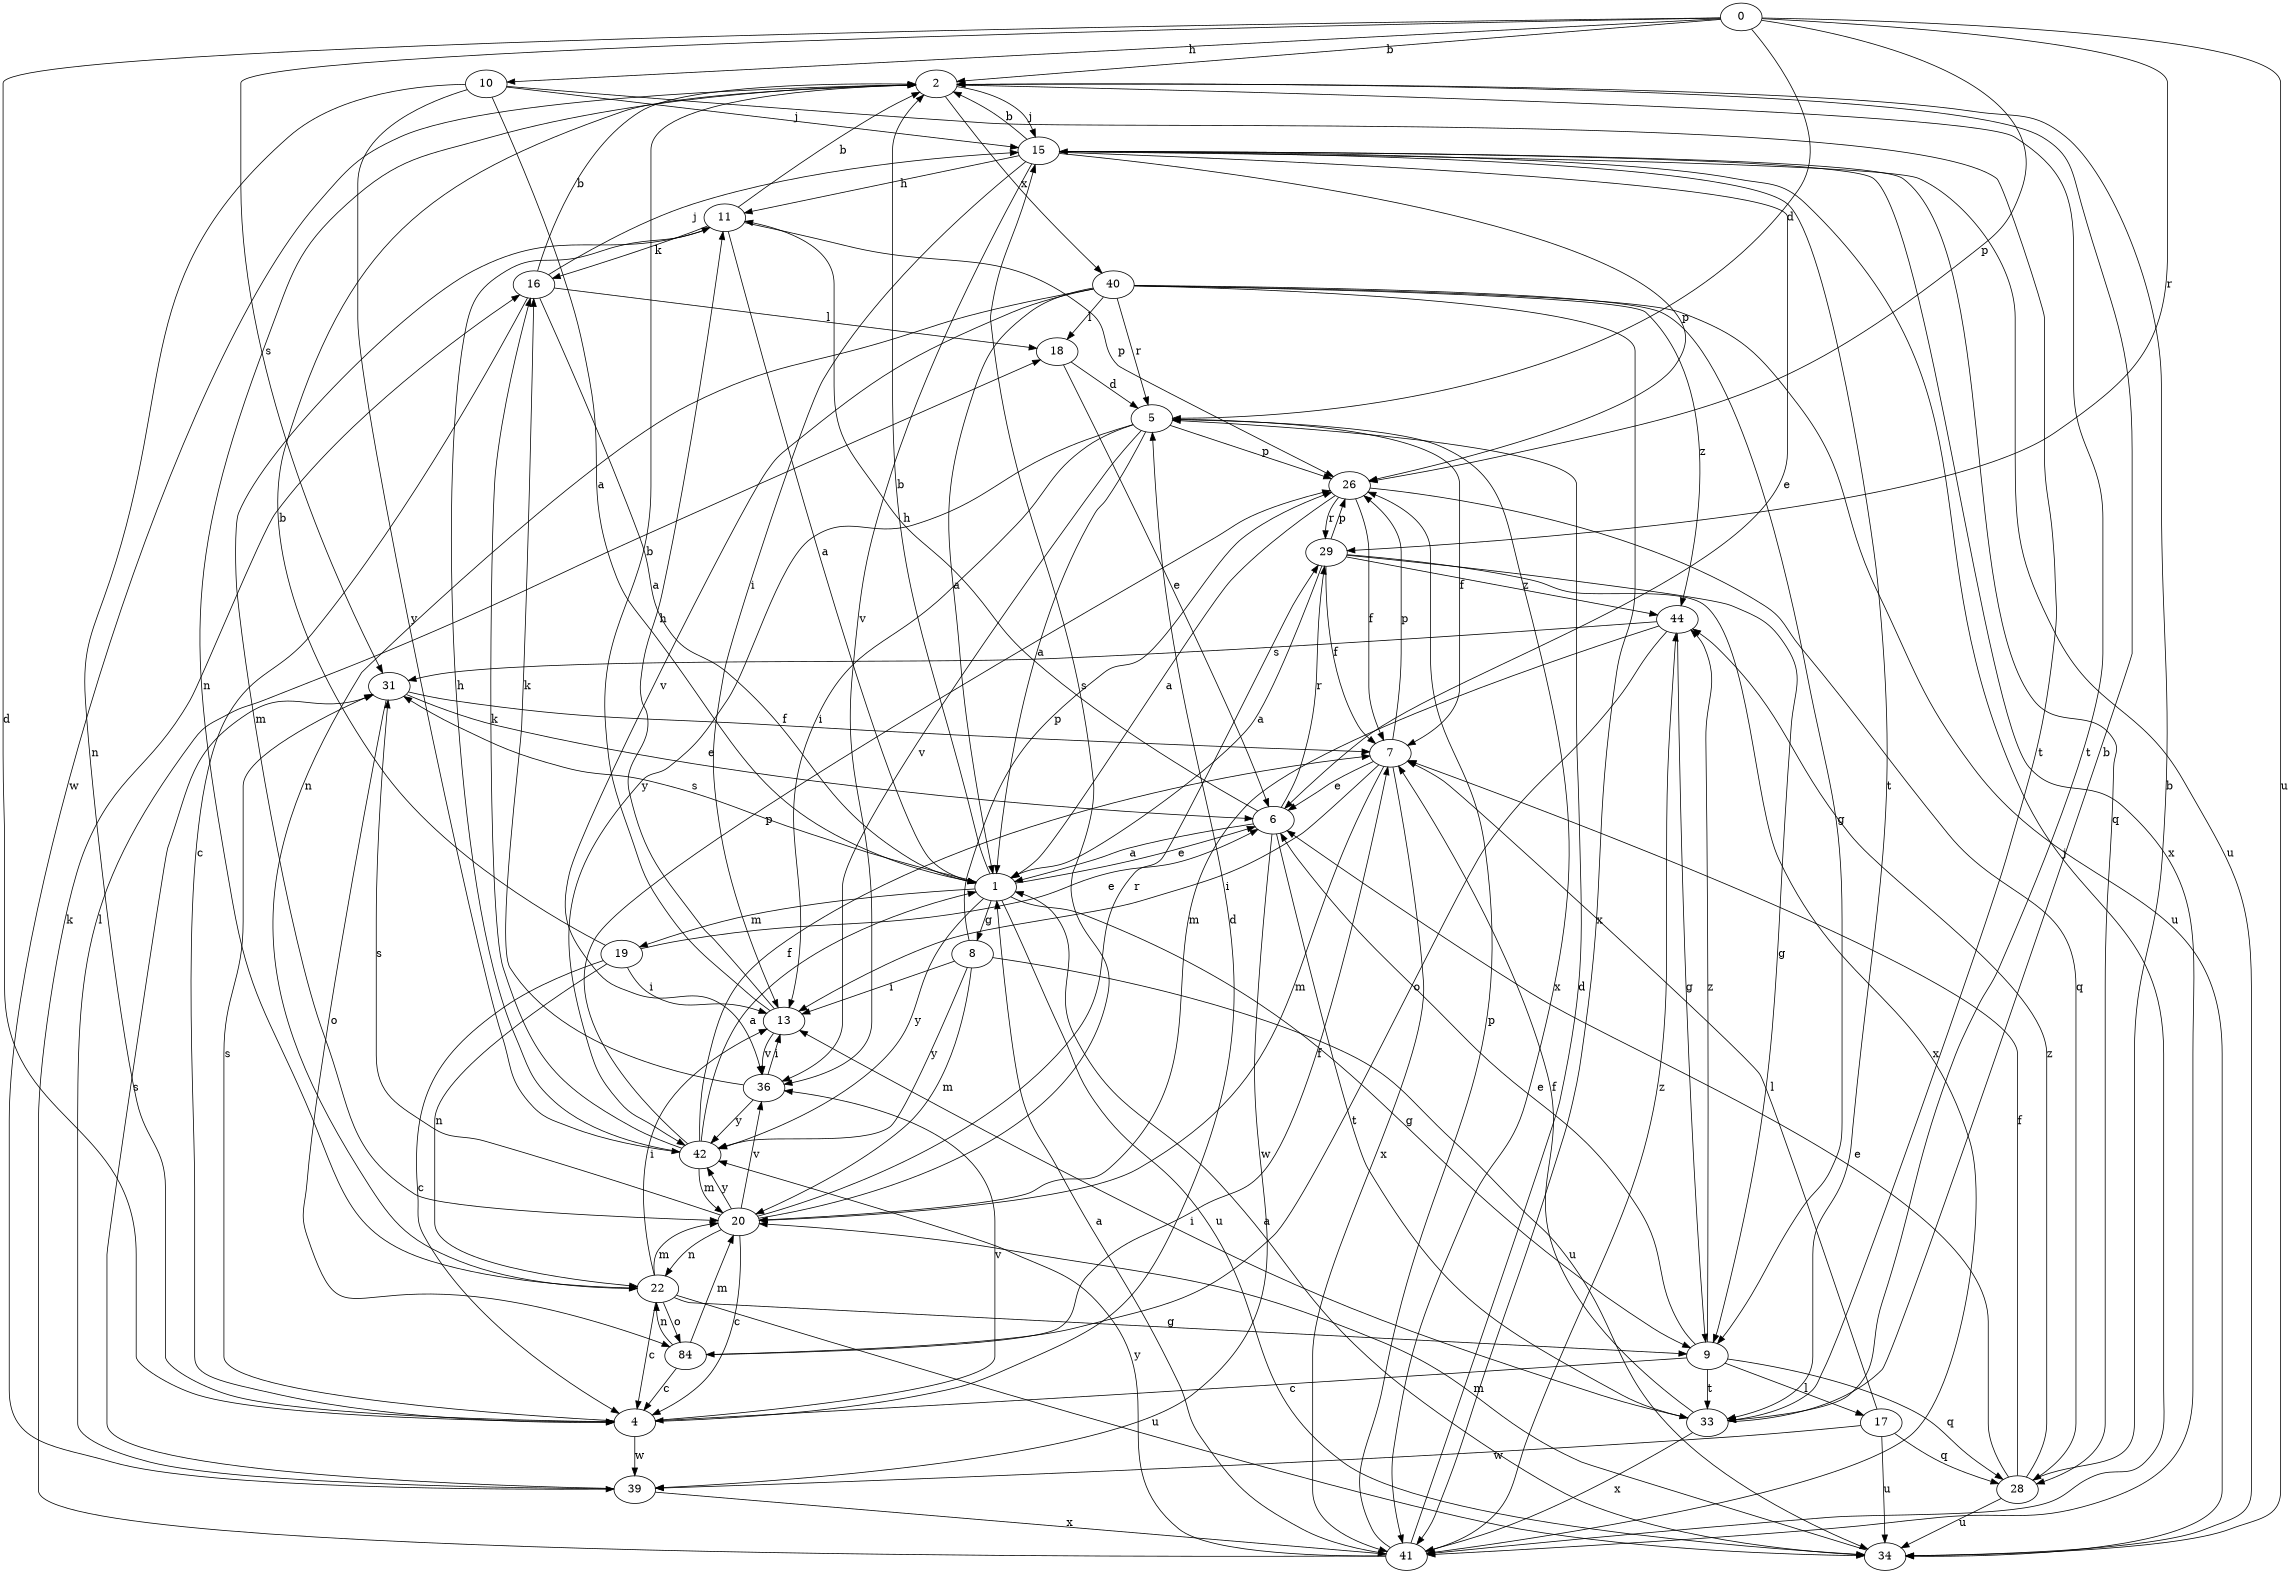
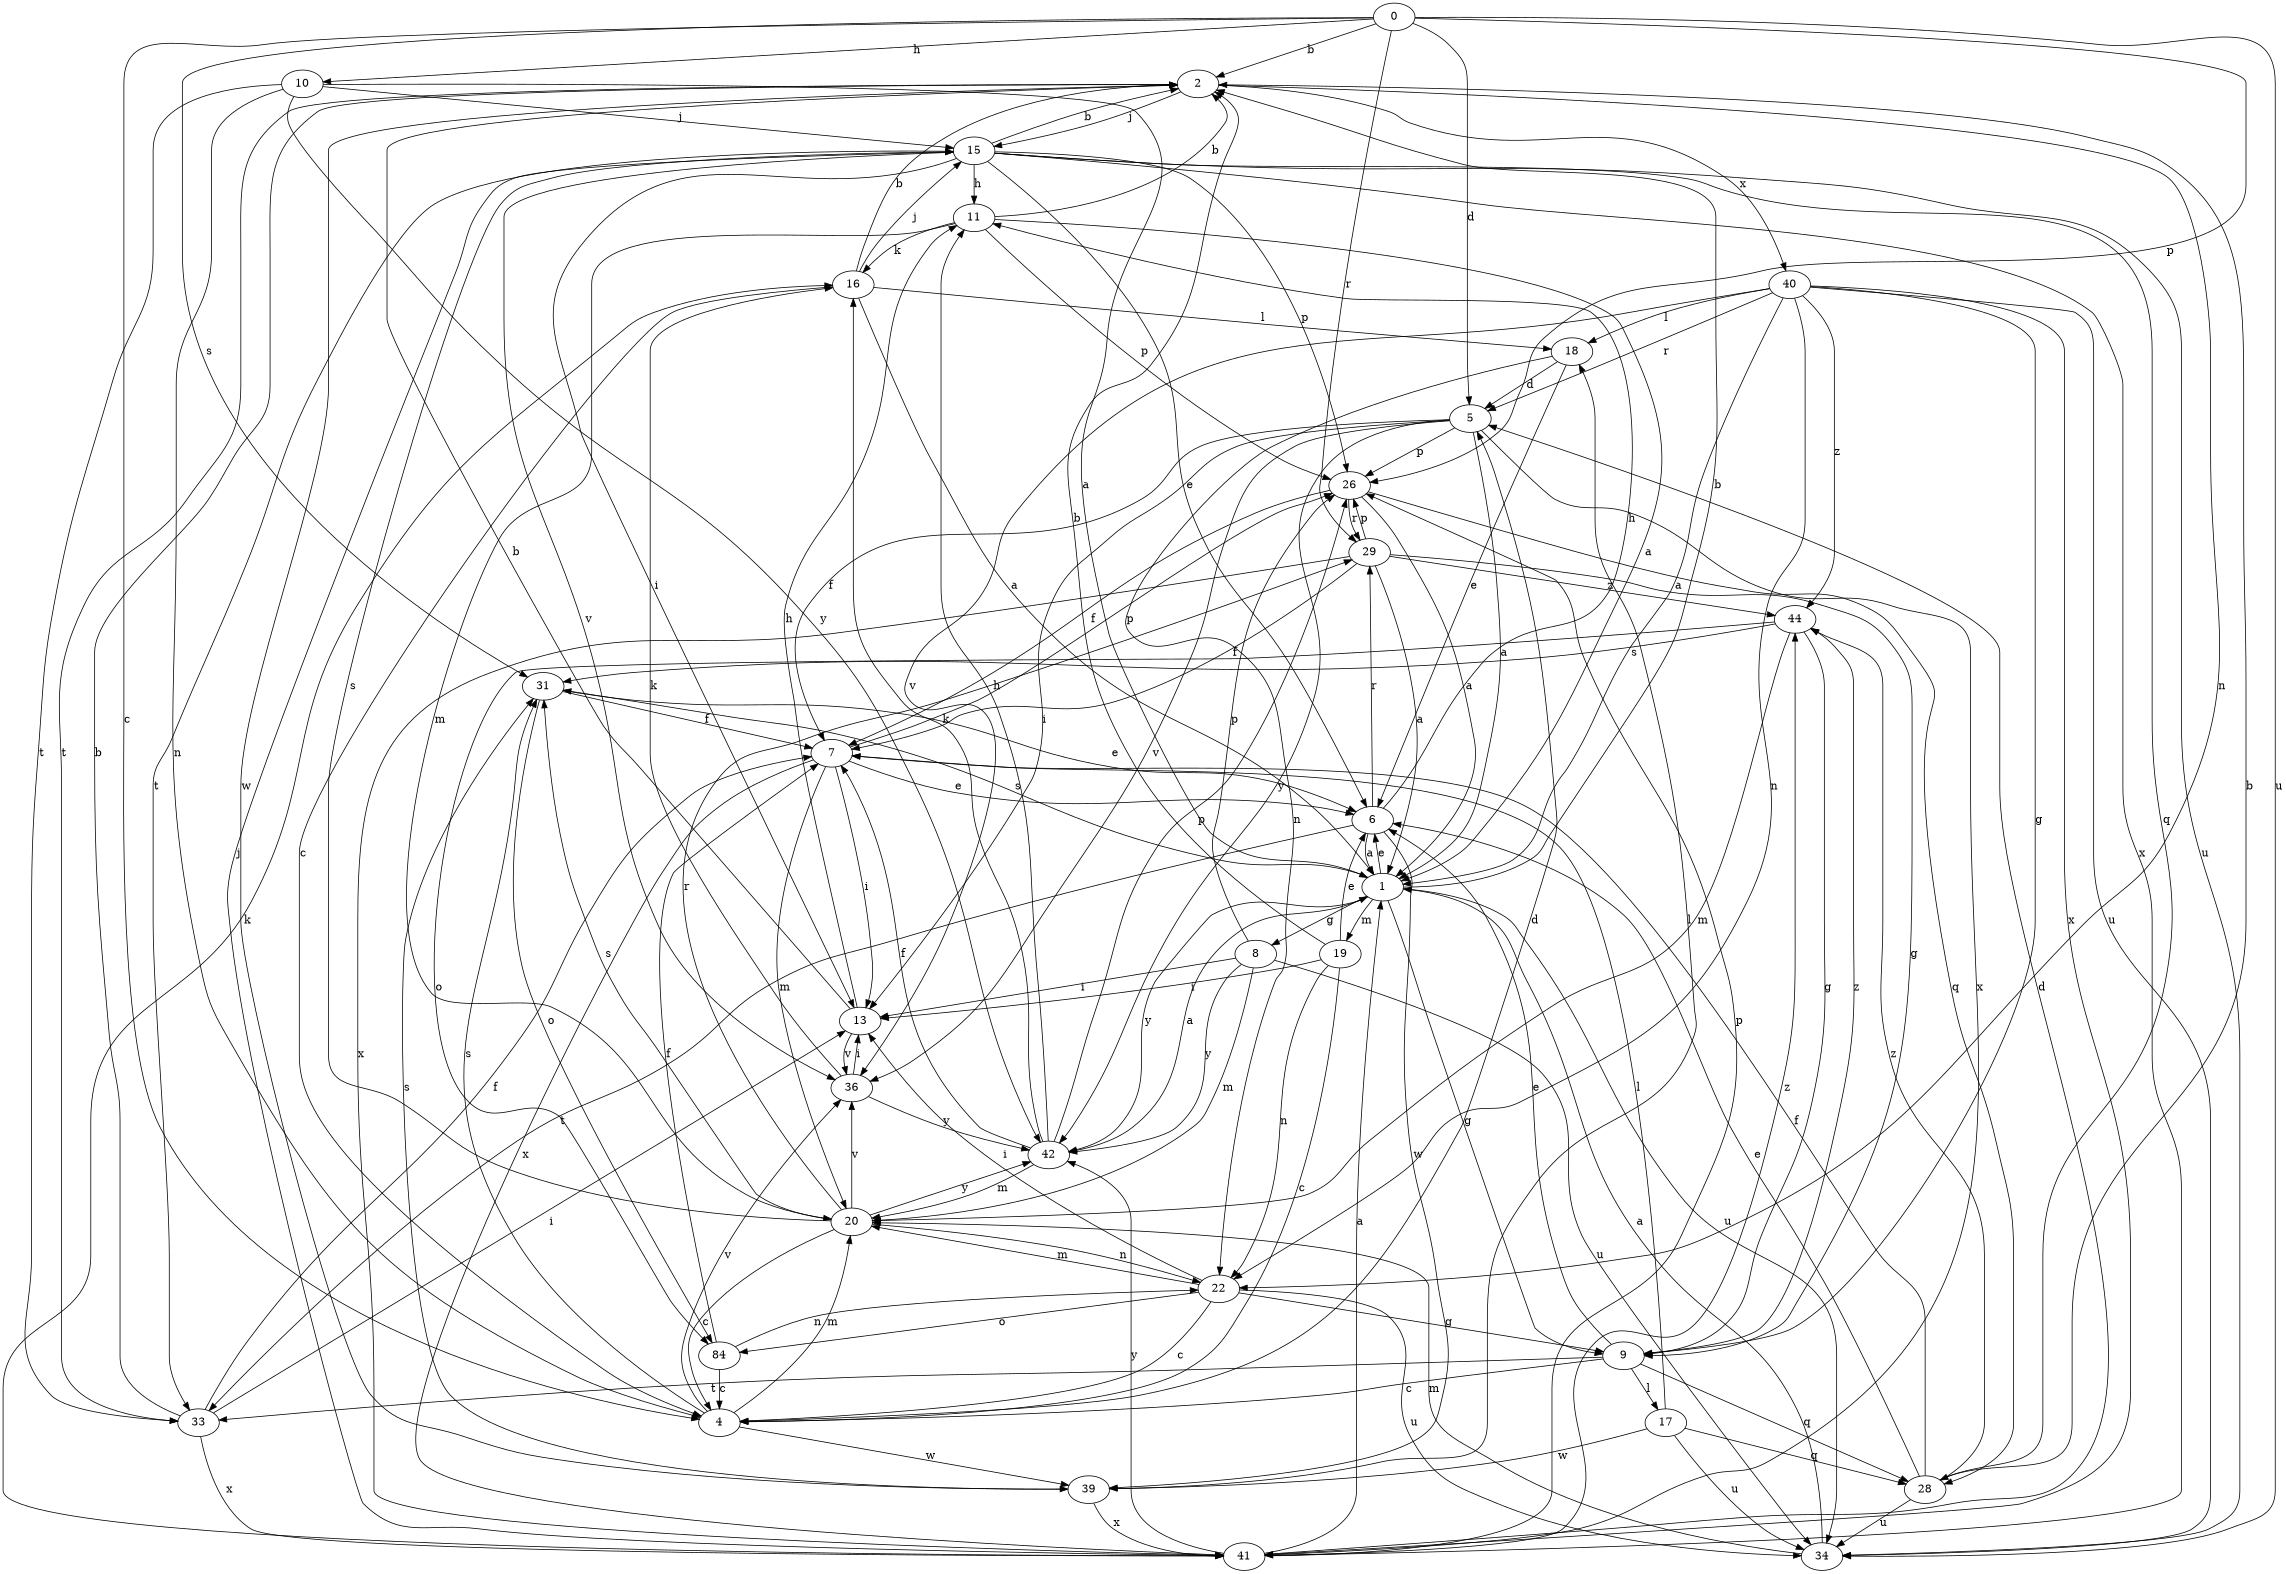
  strict digraph {
    0
    2
    4
    5
    10
    26
    29
    31
    34
    15
    22
    33
    39
    40
    20
    36
    1
    42
    7
    13
    41
    28
    9
    44
    6
    n26 [label=84]
    8
    19
    11
    17
    16
    18
    0 -> 2 [label=b]
-   0 -> 4 [label=d]
+   0 -> 4 [label=c]
    0 -> 5 [label=d]
    0 -> 10 [label=h]
    0 -> 26 [label=p]
    0 -> 29 [label=r]
    0 -> 31 [label=s]
    0 -> 34 [label=u]
    2 -> 15 [label=j]
    2 -> 22 [label=n]
    2 -> 33 [label=t]
    2 -> 39 [label=w]
    2 -> 40 [label=x]
    4 -> 5 [label=d]
    4 -> 31 [label=s]
    4 -> 39 [label=w]
-   n26 -> 20 [label=m]
+   4 -> 20 [label=m]
    4 -> 36 [label=v]
    5 -> 26 [label=p]
    5 -> 36 [label=v]
    5 -> 1 [label=a]
    5 -> 42 [label=y]
    5 -> 7 [label=f]
    5 -> 13 [label=i]
    5 -> 41 [label=x]
    10 -> 4 [label=n]
    10 -> 15 [label=j]
    10 -> 33 [label=t]
    10 -> 1 [label=a]
    10 -> 42 [label=y]
    26 -> 29 [label=r]
    26 -> 1 [label=a]
    26 -> 7 [label=f]
    26 -> 28 [label=q]
    29 -> 26 [label=p]
    29 -> 1 [label=a]
    29 -> 7 [label=f]
    29 -> 41 [label=x]
    29 -> 9 [label=g]
    29 -> 44 [label=z]
    31 -> 7 [label=f]
    31 -> 6 [label=e]
    31 -> n26 [label=o]
    34 -> 20 [label=m]
    34 -> 1 [label=a]
    15 -> 2 [label=b]
    15 -> 26 [label=p]
    15 -> 34 [label=u]
    15 -> 33 [label=t]
    15 -> 36 [label=v]
    15 -> 13 [label=i]
    15 -> 41 [label=x]
    15 -> 28 [label=q]
    15 -> 6 [label=e]
    15 -> 11 [label=h]
    22 -> 4 [label=c]
    22 -> 34 [label=u]
    22 -> 20 [label=m]
    22 -> 13 [label=i]
    22 -> 9 [label=g]
    22 -> n26 [label=o]
    33 -> 2 [label=b]
    33 -> 7 [label=f]
    33 -> 13 [label=i]
    33 -> 41 [label=x]
    39 -> 31 [label=s]
    39 -> 41 [label=x]
    39 -> 18 [label=l]
    40 -> 5 [label=r]
    40 -> 34 [label=u]
    40 -> 22 [label=n]
    40 -> 36 [label=v]
    40 -> 1 [label=a]
    40 -> 41 [label=x]
    40 -> 9 [label=g]
    40 -> 44 [label=z]
    40 -> 18 [label=l]
    20 -> 4 [label=c]
    20 -> 29 [label=r]
    20 -> 31 [label=s]
    20 -> 15 [label=s]
    20 -> 22 [label=n]
    20 -> 36 [label=v]
    20 -> 42 [label=y]
    36 -> 42 [label=y]
    36 -> 13 [label=i]
    36 -> 16 [label=k]
    1 -> 2 [label=b]
    1 -> 31 [label=s]
    1 -> 34 [label=u]
    1 -> 42 [label=y]
    1 -> 9 [label=g]
    1 -> 6 [label=e]
    1 -> 8 [label=g]
    1 -> 19 [label=m]
    42 -> 26 [label=p]
    42 -> 20 [label=m]
    42 -> 1 [label=a]
    42 -> 7 [label=f]
    42 -> 11 [label=h]
    42 -> 16 [label=k]
    7 -> 26 [label=p]
    7 -> 20 [label=m]
    7 -> 13 [label=i]
    7 -> 41 [label=x]
    7 -> 6 [label=e]
    13 -> 2 [label=b]
    13 -> 36 [label=v]
    13 -> 11 [label=h]
    41 -> 5 [label=d]
    41 -> 26 [label=p]
    41 -> 15 [label=j]
    41 -> 1 [label=a]
    41 -> 42 [label=y]
    41 -> 44 [label=z]
    41 -> 16 [label=k]
    28 -> 2 [label=b]
    28 -> 34 [label=u]
    28 -> 7 [label=f]
    28 -> 44 [label=z]
    28 -> 6 [label=e]
    9 -> 4 [label=c]
    9 -> 33 [label=t]
    9 -> 28 [label=q]
    9 -> 44 [label=z]
    9 -> 6 [label=e]
    9 -> 17 [label=l]
    44 -> 31 [label=s]
    44 -> 20 [label=m]
    44 -> 9 [label=g]
    44 -> n26 [label=o]
    6 -> 29 [label=r]
    6 -> 33 [label=t]
    6 -> 39 [label=w]
    6 -> 1 [label=a]
    6 -> 11 [label=h]
    n26 -> 4 [label=c]
    n26 -> 22 [label=n]
    n26 -> 7 [label=f]
    8 -> 26 [label=p]
    8 -> 34 [label=u]
    8 -> 20 [label=m]
    8 -> 42 [label=y]
    8 -> 13 [label=i]
    19 -> 2 [label=b]
    19 -> 4 [label=c]
    19 -> 22 [label=n]
    19 -> 13 [label=i]
    19 -> 6 [label=e]
    11 -> 2 [label=b]
    11 -> 26 [label=p]
    11 -> 20 [label=m]
    11 -> 1 [label=a]
    11 -> 16 [label=k]
    17 -> 34 [label=u]
    17 -> 39 [label=w]
    17 -> 7 [label=l]
    17 -> 28 [label=q]
    16 -> 2 [label=b]
    16 -> 4 [label=c]
    16 -> 15 [label=j]
    16 -> 1 [label=a]
    16 -> 18 [label=l]
    18 -> 5 [label=d]
+   18 -> 22 [label=n]
    18 -> 6 [label=e]
  }
